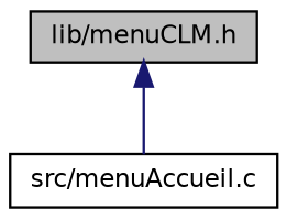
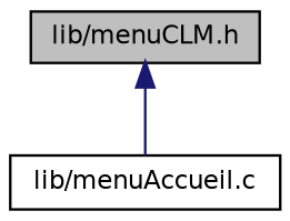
  digraph {
    node [color=black fontname=Helvetica fontsize=10 shape=record style=filled]
    n1 [fillcolor=grey75 fontcolor=black height=0.2 label="lib/menuCLM.h" width=0.4]
-   n2 [fillcolor=white height=0.2 label="src/menuAccueil.c" width=0.4]
+   n2 [fillcolor=white height=0.2 label="lib/menuAccueil.c" width=0.4]
    n1 -> n2 [color=midnightblue dir=back fontname=Helvetica fontsize=10 labelfontname=Helvetica labelfontsize=10 style=solid]
  }
